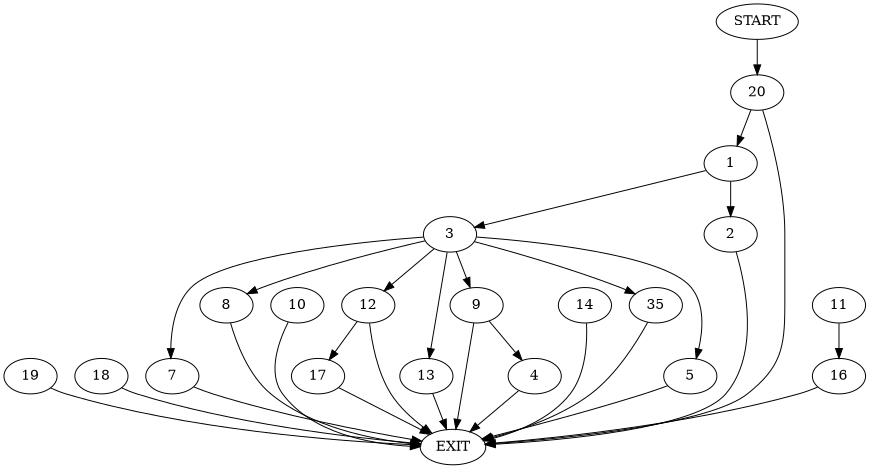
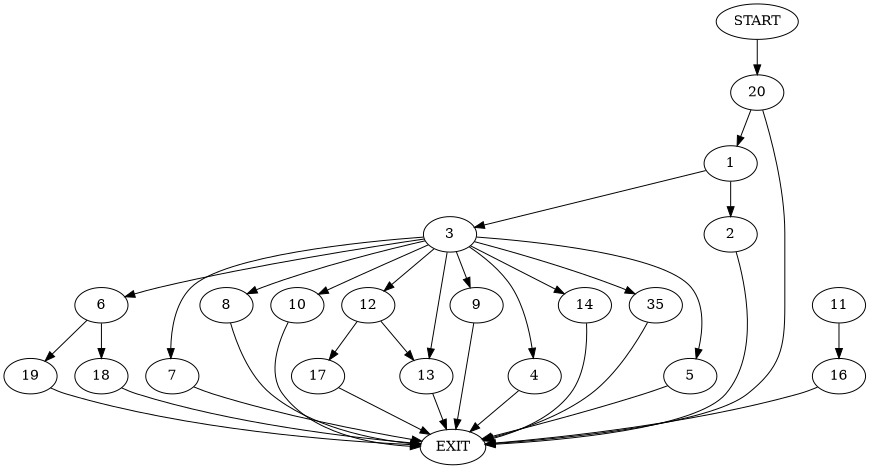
  digraph {
    n1 [label=START]
    20
    1
    2
    3
    n6 [label=EXIT]
    4
    5
+   6
    7
    8
    9
    10
    12
    13
    14
    n17 [label=35]
    18
    19
    11
    16
    17
    n1 -> 20
    20 -> 1
    20 -> n6
    1 -> 2
    1 -> 3
    2 -> n6
-   9 -> 4
+   3 -> 4
    3 -> 5
+   3 -> 6
    3 -> 7
    3 -> 8
    3 -> 9
+   3 -> 10
    3 -> 12
    3 -> 13
+   3 -> 14
    3 -> n17
    4 -> n6
    5 -> n6
+   6 -> 18
+   6 -> 19
    7 -> n6
    8 -> n6
    9 -> n6
    10 -> n6
-   12 -> n6
+   12 -> 13
    12 -> 17
    13 -> n6
    14 -> n6
    n17 -> n6
    18 -> n6
    19 -> n6
    11 -> 16
    16 -> n6
    17 -> n6
  }
